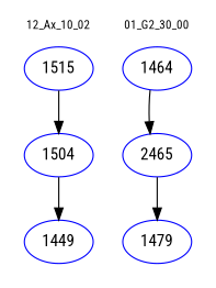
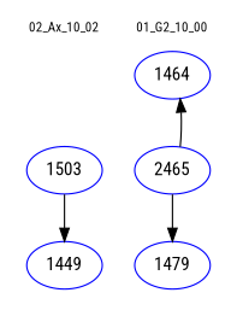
  digraph {
    fontname="Roboto Condensed"
    node [color=blue fontname="Roboto Condensed"]
    edge [color=black fontname="Roboto Condensed"]
-   n1 [label=1515]
-   n2 [label=1504]
+   n2 [label=1503]
    n3 [label=1449]
    n4 [label=1464]
    n5 [label=2465]
    n6 [label=1479]
    subgraph cluster_1 {
      color=white
      fontsize=10
-     label="12_Ax_10_02"
-     n1
+     label="02_Ax_10_02"
      n2
      n3
    }
    subgraph cluster_2 {
      color=white
      fontsize=10
-     label="01_G2_30_00"
+     label="01_G2_10_00"
      n4
      n5
      n6
    }
-   n1 -> n2
    n2 -> n3
-   n4 -> n5
+   n5 -> n4
    n5 -> n6
  }
